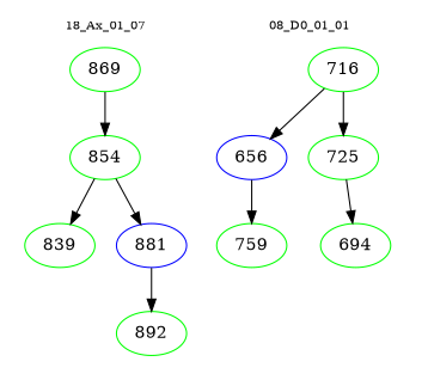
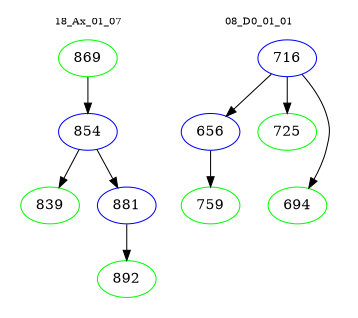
  digraph {
    node [color=green]
    edge [color=black]
-   n1 [label=854]
+   n1 [color=blue label=854]
    n2 [label=839]
    n3 [label=869]
    n4 [color=blue label=881]
    n5 [label=892]
-   n6 [label=716]
+   n6 [color=blue label=716]
    n7 [color=blue label=656]
    n8 [label=725]
    n9 [label=694]
    n10 [label=759]
    subgraph cluster_1 {
      color=white
      fontsize=10
      label="18_Ax_01_07"
      n1
      n2
      n3
      n4
      n5
    }
    subgraph cluster_2 {
      color=white
      fontsize=10
      label="08_D0_01_01"
      n6
      n7
      n8
      n9
      n10
    }
    n1 -> n2
    n1 -> n4
    n3 -> n1
    n4 -> n5
    n6 -> n7
    n6 -> n8
-   n8 -> n9
+   n6 -> n9
    n7 -> n10
  }
